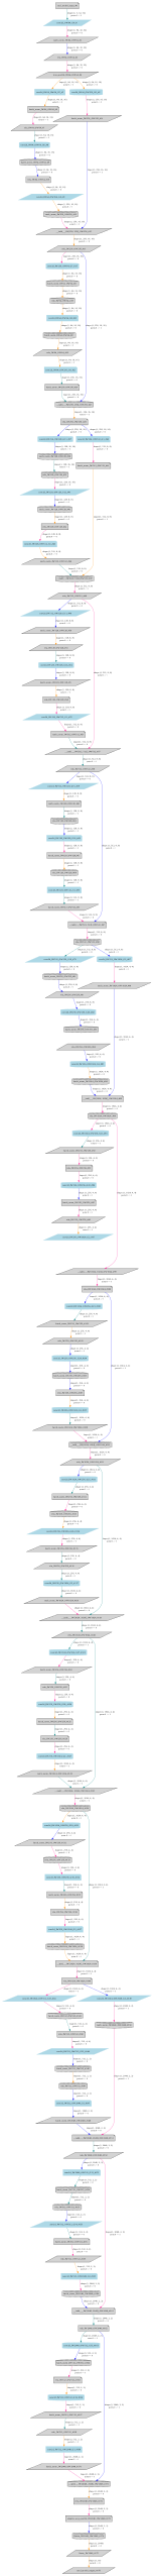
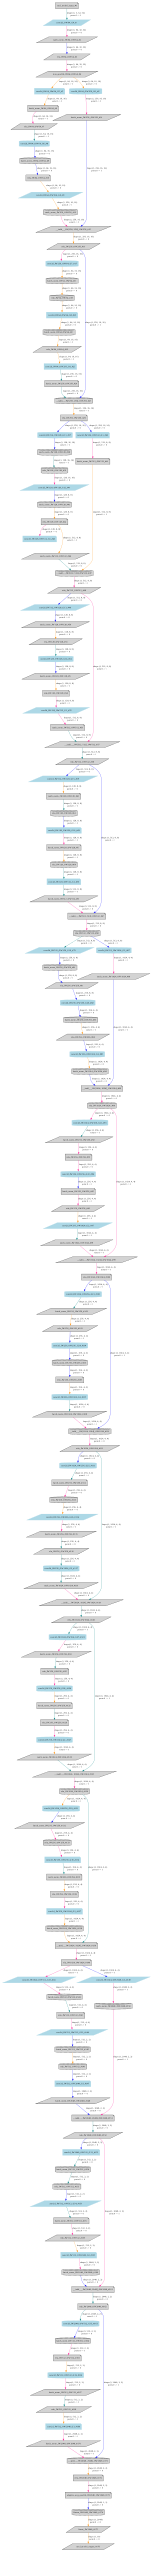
  strict digraph {
    fontname="Liberation Serif"
    node [fontname="Liberation Serif" shape=parallelogram style=filled type=conv2d]
    edge [color=deeppink fontname="Liberation Serif" style=solid]
    n1 [label="nncf_model_input_#0" shape=note type=nncf_model_input]
    n2 [color=lightblue label="conv2d_OW64_G4_#1"]
    n3 [label="batch_norm_IW64_OW64_#2" type=batch_norm]
    n4 [label="relu_IW64_OW64_#3" type=relu]
    n5 [label="max_pool2d_IW64_OW64_#4" type=max_pool2d]
    n6 [color=lightblue label="conv2d_IW64_OW64_G5_#5" shape=note]
    n7 [color=lightblue label="conv2d_IW64_OW256_G0_#13" shape=cylinder]
    n8 [label="batch_norm_IW64_OW64_#6" shape=note type=batch_norm]
    n9 [label="batch_norm_IW256_OW256_#14" type=batch_norm]
    n10 [label="relu_IW64_OW64_#7" type=relu]
    n11 [color=lightblue label="conv2d_IW64_OW64_G6_#8" shape=cylinder]
    n12 [label="batch_norm_IW64_OW64_#9" shape=cylinder type=batch_norm]
    n13 [label="relu_IW64_OW64_#10" shape=note type=relu]
    n14 [color=lightblue label="conv2d_IW64_OW256_G0_#11"]
    n15 [label="batch_norm_IW256_OW256_#12" shape=cylinder type=batch_norm]
    n16 [label="__iadd___IW[256, 256]_OW256_#15" type=__iadd__]
    n17 [label="relu_IW256_OW256_#16" type=relu]
    n18 [color=lightblue label="conv2d_IW256_OW64_G7_#17" shape=cylinder]
    n19 [label="__iadd___IW[256, 256]_OW256_#25" shape=cylinder type=__iadd__]
    n20 [label="batch_norm_IW64_OW64_#18" shape=cylinder type=batch_norm]
    n21 [label="relu_IW256_OW256_#26" shape=note type=relu]
    n22 [label="relu_IW64_OW64_#19" shape=cylinder type=relu]
    n23 [color=lightblue label="conv2d_IW64_OW64_G8_#20" shape=note]
    n24 [label="batch_norm_IW64_OW64_#21" shape=cylinder type=batch_norm]
    n25 [label="relu_IW64_OW64_#22" type=relu]
    n26 [color=lightblue label="conv2d_IW64_OW256_G0_#23" shape=note]
    n27 [label="batch_norm_IW256_OW256_#24" shape=note type=batch_norm]
    n28 [color=lightblue label="conv2d_IW256_OW128_G11_#37" shape=cylinder]
    n29 [color=lightblue label="conv2d_IW256_OW512_G1_#45" shape=note]
    n30 [label="batch_norm_IW128_OW128_#38" shape=cylinder type=batch_norm]
    n31 [label="batch_norm_IW512_OW512_#46" shape=note type=batch_norm]
    n32 [label="relu_IW128_OW128_#39" shape=cylinder type=relu]
    n33 [color=lightblue label="conv2d_IW128_OW128_G12_#40"]
    n34 [label="batch_norm_IW128_OW128_#41" shape=cylinder type=batch_norm]
    n35 [label="relu_IW128_OW128_#42" shape=note type=relu]
    n36 [color=lightblue label="conv2d_IW128_OW512_G1_#43" shape=note]
    n37 [label="batch_norm_IW512_OW512_#44" type=batch_norm]
    n38 [label="__iadd___IW[512, 512]_OW512_#47" shape=cylinder type=__iadd__]
    n39 [label="relu_IW512_OW512_#48" type=relu]
    n40 [color=lightblue label="conv2d_IW512_OW128_G13_#49"]
    n41 [label="__iadd___IW[512, 512]_OW512_#57" type=__iadd__]
    n42 [label="batch_norm_IW128_OW128_#50" type=batch_norm]
    n43 [label="relu_IW512_OW512_#58" type=relu]
    n44 [label="relu_IW128_OW128_#51" type=relu]
    n45 [color=lightblue label="conv2d_IW128_OW128_G14_#52" shape=cylinder]
    n46 [label="batch_norm_IW128_OW128_#53" type=batch_norm]
    n47 [label="relu_IW128_OW128_#54" shape=note type=relu]
    n48 [color=lightblue label="conv2d_IW128_OW512_G1_#55"]
    n49 [label="batch_norm_IW512_OW512_#56" shape=note type=batch_norm]
    n50 [color=lightblue label="conv2d_IW512_OW128_G15_#59"]
    n51 [label="__iadd___IW[512, 512]_OW512_#67" shape=note type=__iadd__]
    n52 [label="batch_norm_IW128_OW128_#60" shape=note type=batch_norm]
    n53 [label="relu_IW512_OW512_#68" shape=cylinder type=relu]
    n54 [label="relu_IW128_OW128_#61" shape=cylinder type=relu]
    n55 [color=lightblue label="conv2d_IW128_OW128_G16_#62" shape=note]
    n56 [label="batch_norm_IW128_OW128_#63" shape=note type=batch_norm]
    n57 [label="relu_IW128_OW128_#64" shape=cylinder type=relu]
    n58 [color=lightblue label="conv2d_IW128_OW512_G1_#65" shape=note]
    n59 [label="batch_norm_IW512_OW512_#66" type=batch_norm]
    n60 [color=lightblue label="conv2d_IW512_OW256_G19_#79"]
    n61 [color=lightblue label="conv2d_IW512_OW1024_G2_#87" shape=cylinder]
    n62 [label="batch_norm_IW256_OW256_#80" shape=cylinder type=batch_norm]
    n63 [label="batch_norm_IW1024_OW1024_#88" type=batch_norm]
    n64 [label="relu_IW256_OW256_#81" type=relu]
    n65 [color=lightblue label="conv2d_IW256_OW256_G20_#82" shape=cylinder]
    n66 [label="batch_norm_IW256_OW256_#83" shape=cylinder type=batch_norm]
    n67 [label="relu_IW256_OW256_#84" type=relu]
    n68 [color=lightblue label="conv2d_IW256_OW1024_G2_#85" shape=cylinder]
    n69 [label="batch_norm_IW1024_OW1024_#86" shape=cylinder type=batch_norm]
    n70 [label="__iadd___IW[1024, 1024]_OW1024_#89" shape=note type=__iadd__]
    n71 [label="relu_IW1024_OW1024_#90" shape=cylinder type=relu]
    n72 [color=lightblue label="conv2d_IW1024_OW256_G21_#91" shape=cylinder]
    n73 [label="__iadd___IW[1024, 1024]_OW1024_#99" type=__iadd__]
    n74 [label="batch_norm_IW256_OW256_#92" type=batch_norm]
    n75 [label="relu_IW1024_OW1024_#100" shape=note type=relu]
    n76 [label="relu_IW256_OW256_#93" shape=note type=relu]
    n77 [color=lightblue label="conv2d_IW256_OW256_G22_#94" shape=cylinder]
    n78 [label="batch_norm_IW256_OW256_#95" shape=note type=batch_norm]
    n79 [label="relu_IW256_OW256_#96" type=relu]
    n80 [color=lightblue label="conv2d_IW256_OW1024_G2_#97"]
+   n81 [label="batch_norm_IW1024_OW1024_#98" type=batch_norm]
    n82 [color=lightblue label="conv2d_IW1024_OW256_G23_#101" shape=cylinder]
    n83 [label="__iadd___IW[1024, 1024]_OW1024_#109" shape=cylinder type=__iadd__]
    n84 [label="batch_norm_IW256_OW256_#102" type=batch_norm]
    n85 [label="relu_IW1024_OW1024_#110" type=relu]
    n86 [label="relu_IW256_OW256_#103" type=relu]
    n87 [color=lightblue label="conv2d_IW256_OW256_G24_#104" shape=cylinder]
    n88 [label="batch_norm_IW256_OW256_#105" shape=cylinder type=batch_norm]
    n89 [label="relu_IW256_OW256_#106" shape=note type=relu]
    n90 [color=lightblue label="conv2d_IW256_OW1024_G2_#107" shape=cylinder]
    n91 [label="batch_norm_IW1024_OW1024_#108" type=batch_norm]
    n92 [color=lightblue label="conv2d_IW1024_OW256_G25_#111" shape=cylinder]
    n93 [label="__iadd___IW[1024, 1024]_OW1024_#119" type=__iadd__]
    n94 [label="batch_norm_IW256_OW256_#112" shape=note type=batch_norm]
    n95 [label="relu_IW1024_OW1024_#120" type=relu]
    n96 [label="relu_IW256_OW256_#113" shape=cylinder type=relu]
    n97 [color=lightblue label="conv2d_IW256_OW256_G26_#114"]
    n98 [label="batch_norm_IW256_OW256_#115" type=batch_norm]
    n99 [label="relu_IW256_OW256_#116" type=relu]
    n100 [color=lightblue label="conv2d_IW256_OW1024_G2_#117" shape=cylinder]
    n101 [label="batch_norm_IW1024_OW1024_#118" type=batch_norm]
    n102 [color=lightblue label="conv2d_IW1024_OW256_G27_#121" shape=cylinder]
    n103 [label="__iadd___IW[1024, 1024]_OW1024_#129" type=__iadd__]
    n104 [label="batch_norm_IW256_OW256_#122" type=batch_norm]
    n105 [label="relu_IW1024_OW1024_#130" shape=cylinder type=relu]
    n106 [label="relu_IW256_OW256_#123" shape=note type=relu]
    n107 [color=lightblue label="conv2d_IW256_OW256_G28_#124" shape=cylinder]
    n108 [label="batch_norm_IW256_OW256_#125" shape=note type=batch_norm]
    n109 [label="relu_IW256_OW256_#126" shape=note type=relu]
    n110 [color=lightblue label="conv2d_IW256_OW1024_G2_#127" shape=cylinder]
    n111 [label="batch_norm_IW1024_OW1024_#128" type=batch_norm]
    n112 [color=lightblue label="conv2d_IW1024_OW256_G29_#131" shape=cylinder]
    n113 [label="__iadd___IW[1024, 1024]_OW1024_#139" shape=note type=__iadd__]
    n114 [label="batch_norm_IW256_OW256_#132" type=batch_norm]
    n115 [label="relu_IW1024_OW1024_#140" shape=note type=relu]
    n116 [label="relu_IW256_OW256_#133" shape=cylinder type=relu]
    n117 [color=lightblue label="conv2d_IW256_OW256_G30_#134" shape=note]
    n118 [label="batch_norm_IW256_OW256_#135" shape=note type=batch_norm]
    n119 [label="relu_IW256_OW256_#136" shape=note type=relu]
    n120 [color=lightblue label="conv2d_IW256_OW1024_G2_#137" shape=note]
    n121 [label="batch_norm_IW1024_OW1024_#138" shape=cylinder type=batch_norm]
    n122 [color=lightblue label="conv2d_IW1024_OW512_G33_#141"]
    n123 [color=lightblue label="conv2d_IW1024_OW2048_G3_#149"]
    n124 [label="batch_norm_IW512_OW512_#142" shape=cylinder type=batch_norm]
    n125 [label="batch_norm_IW2048_OW2048_#150" shape=cylinder type=batch_norm]
    n126 [label="relu_IW512_OW512_#143" shape=note type=relu]
    n127 [color=lightblue label="conv2d_IW512_OW512_G32_#144"]
    n128 [label="batch_norm_IW512_OW512_#145" shape=cylinder type=batch_norm]
    n129 [label="relu_IW512_OW512_#146" shape=cylinder type=relu]
    n130 [color=lightblue label="conv2d_IW512_OW2048_G3_#147" shape=note]
    n131 [label="batch_norm_IW2048_OW2048_#148" type=batch_norm]
    n132 [label="__iadd___IW[2048, 2048]_OW2048_#151" shape=note type=__iadd__]
    n133 [label="relu_IW2048_OW2048_#152" type=relu]
    n134 [color=lightblue label="conv2d_IW2048_OW512_G33_#153" shape=note]
    n135 [label="__iadd___IW[2048, 2048]_OW2048_#161" shape=note type=__iadd__]
    n136 [label="batch_norm_IW512_OW512_#154" shape=cylinder type=batch_norm]
    n137 [label="relu_IW2048_OW2048_#162" shape=note type=relu]
    n138 [label="relu_IW512_OW512_#155" shape=cylinder type=relu]
    n139 [color=lightblue label="conv2d_IW512_OW512_G34_#156"]
    n140 [label="batch_norm_IW512_OW512_#157" shape=note type=batch_norm]
    n141 [label="relu_IW512_OW512_#158" type=relu]
    n142 [color=lightblue label="conv2d_IW512_OW2048_G3_#159" shape=note]
    n143 [label="batch_norm_IW2048_OW2048_#160" shape=cylinder type=batch_norm]
    n144 [color=lightblue label="conv2d_IW2048_OW512_G35_#163" shape=cylinder]
    n145 [label="__iadd___IW[2048, 2048]_OW2048_#171" shape=cylinder type=__iadd__]
    n146 [label="batch_norm_IW512_OW512_#164" shape=cylinder type=batch_norm]
    n147 [label="relu_IW2048_OW2048_#172" shape=note type=relu]
    n148 [label="relu_IW512_OW512_#165" shape=note type=relu]
    n149 [color=lightblue label="conv2d_IW512_OW512_G36_#166" shape=cylinder]
    n150 [label="batch_norm_IW512_OW512_#167" type=batch_norm]
    n151 [label="relu_IW512_OW512_#168" type=relu]
    n152 [color=lightblue label="conv2d_IW512_OW2048_G3_#169" shape=note]
    n153 [label="batch_norm_IW2048_OW2048_#170" type=batch_norm]
    n154 [label="adaptive_avg_pool2d_IW2048_OW2048_#173" shape=note type=adaptive_avg_pool2d]
    n155 [label="flatten_IW2048_OW2048_#174" shape=cylinder type=flatten]
    n156 [label="linear_IW2048_#175" type=linear]
    n157 [label="nncf_model_output_#176" type=nncf_model_output]
    n1 -> n2 [color=teal label="shape:(1, 3, 32, 32)\nports:0 -> 0"]
    n2 -> n3 [label="shape:(1, 64, 32, 32)\nports:0 -> 0"]
    n3 -> n4 [color=blue label="shape:(1, 64, 32, 32)\nports:0 -> 0"]
    n4 -> n5 [label="shape:(1, 64, 32, 32)\nports:0 -> 0"]
    n5 -> n6 [color=darkorange label="shape:(1, 64, 16, 16)\nports:0 -> 0"]
    n5 -> n7 [color=darkorange label="shape:(1, 64, 16, 16)\nports:0 -> 0"]
    n6 -> n8 [color=darkorange label="shape:(1, 64, 16, 16)\nports:0 -> 0"]
    n7 -> n9 [label="shape:(1, 256, 16, 16)\nports:0 -> 0"]
    n8 -> n10 [label="shape:(1, 64, 16, 16)\nports:0 -> 0"]
    n9 -> n16 [color=blue label="shape:(1, 256, 16, 16)\nports:0 -> 1"]
    n10 -> n11 [color=teal label="shape:(1, 64, 16, 16)\nports:0 -> 0"]
    n11 -> n12 [color=blue label="shape:(1, 64, 16, 16)\nports:0 -> 0"]
    n12 -> n13 [color=blue label="shape:(1, 64, 16, 16)\nports:0 -> 0"]
    n13 -> n14 [color=darkorange label="shape:(1, 64, 16, 16)\nports:0 -> 0"]
    n14 -> n15 [color=darkorange label="shape:(1, 256, 16, 16)\nports:0 -> 0"]
    n15 -> n16 [label="shape:(1, 256, 16, 16)\nports:0 -> 0"]
    n16 -> n17 [color=darkorange label="shape:(1, 256, 16, 16)\nports:0 -> 0"]
    n17 -> n18 [label="shape:(1, 256, 16, 16)\nports:0 -> 0"]
    n17 -> n19 [color=blue label="shape:(1, 256, 16, 16)\nports:0 -> 1"]
    n18 -> n20 [color=darkorange label="shape:(1, 64, 16, 16)\nports:0 -> 0"]
    n19 -> n21 [color=darkorange label="shape:(1, 256, 16, 16)\nports:0 -> 0"]
    n20 -> n22 [color=darkorange label="shape:(1, 64, 16, 16)\nports:0 -> 0"]
    n21 -> n28 [color=blue label="shape:(1, 256, 16, 16)\nports:0 -> 0"]
    n21 -> n29 [color=blue label="shape:(1, 256, 16, 16)\nports:0 -> 0"]
    n22 -> n23 [color=darkorange label="shape:(1, 64, 16, 16)\nports:0 -> 0"]
    n23 -> n24 [color=darkorange label="shape:(1, 64, 16, 16)\nports:0 -> 0"]
    n24 -> n25 [color=darkorange label="shape:(1, 64, 16, 16)\nports:0 -> 0"]
    n25 -> n26 [color=darkorange label="shape:(1, 64, 16, 16)\nports:0 -> 0"]
    n26 -> n27 [color=teal label="shape:(1, 256, 16, 16)\nports:0 -> 0"]
    n27 -> n19 [color=teal label="shape:(1, 256, 16, 16)\nports:0 -> 0"]
    n28 -> n30 [color=blue label="shape:(1, 128, 16, 16)\nports:0 -> 0"]
    n29 -> n31 [label="shape:(1, 512, 8, 8)\nports:0 -> 0"]
    n30 -> n32 [color=teal label="shape:(1, 128, 16, 16)\nports:0 -> 0"]
    n31 -> n38 [color=darkorange label="shape:(1, 512, 8, 8)\nports:0 -> 1"]
    n32 -> n33 [label="shape:(1, 128, 16, 16)\nports:0 -> 0"]
    n33 -> n34 [color=blue label="shape:(1, 128, 8, 8)\nports:0 -> 0"]
    n34 -> n35 [color=darkorange label="shape:(1, 128, 8, 8)\nports:0 -> 0"]
    n35 -> n36 [label="shape:(1, 128, 8, 8)\nports:0 -> 0"]
-   n36 -> n37 [color=darkorange label="shape:(1, 512, 8, 8)\nports:0 -> 0"]
+   n35 -> n37 [color=darkorange label="shape:(1, 512, 8, 8)\nports:0 -> 0"]
    n37 -> n38 [color=teal label="shape:(1, 512, 8, 8)\nports:0 -> 0"]
    n38 -> n39 [label="shape:(1, 512, 8, 8)\nports:0 -> 0"]
    n39 -> n40 [color=blue label="shape:(1, 512, 8, 8)\nports:0 -> 0"]
    n39 -> n41 [label="shape:(1, 512, 8, 8)\nports:0 -> 1"]
    n40 -> n42 [color=blue label="shape:(1, 128, 8, 8)\nports:0 -> 0"]
    n41 -> n43 [color=teal label="shape:(1, 512, 8, 8)\nports:0 -> 0"]
    n42 -> n44 [color=darkorange label="shape:(1, 128, 8, 8)\nports:0 -> 0"]
    n43 -> n50 [color=blue label="shape:(1, 512, 8, 8)\nports:0 -> 0"]
    n43 -> n51 [color=blue label="shape:(1, 512, 8, 8)\nports:0 -> 1"]
    n44 -> n45 [color=teal label="shape:(1, 128, 8, 8)\nports:0 -> 0"]
    n45 -> n46 [color=blue label="shape:(1, 128, 8, 8)\nports:0 -> 0"]
    n46 -> n47 [color=darkorange label="shape:(1, 128, 8, 8)\nports:0 -> 0"]
    n47 -> n48 [label="shape:(1, 128, 8, 8)\nports:0 -> 0"]
    n48 -> n49 [label="shape:(1, 512, 8, 8)\nports:0 -> 0"]
    n49 -> n41 [color=teal label="shape:(1, 512, 8, 8)\nports:0 -> 0"]
    n50 -> n52 [color=darkorange label="shape:(1, 128, 8, 8)\nports:0 -> 0"]
    n51 -> n53 [label="shape:(1, 512, 8, 8)\nports:0 -> 0"]
    n52 -> n54 [color=teal label="shape:(1, 128, 8, 8)\nports:0 -> 0"]
    n53 -> n60 [color=teal label="shape:(1, 512, 8, 8)\nports:0 -> 0"]
    n53 -> n61 [color=blue label="shape:(1, 512, 8, 8)\nports:0 -> 0"]
    n54 -> n55 [color=blue label="shape:(1, 128, 8, 8)\nports:0 -> 0"]
    n55 -> n56 [label="shape:(1, 128, 8, 8)\nports:0 -> 0"]
    n56 -> n57 [color=darkorange label="shape:(1, 128, 8, 8)\nports:0 -> 0"]
    n57 -> n58 [color=teal label="shape:(1, 128, 8, 8)\nports:0 -> 0"]
    n58 -> n59 [color=teal label="shape:(1, 512, 8, 8)\nports:0 -> 0"]
    n59 -> n51 [label="shape:(1, 512, 8, 8)\nports:0 -> 0"]
    n60 -> n62 [color=blue label="shape:(1, 256, 8, 8)\nports:0 -> 0"]
    n61 -> n63 [label="shape:(1, 1024, 4, 4)\nports:0 -> 0"]
    n62 -> n64 [color=blue label="shape:(1, 256, 8, 8)\nports:0 -> 0"]
    n63 -> n70 [color=blue label="shape:(1, 1024, 4, 4)\nports:0 -> 1"]
    n64 -> n65 [color=blue label="shape:(1, 256, 8, 8)\nports:0 -> 0"]
    n65 -> n66 [color=blue label="shape:(1, 256, 4, 4)\nports:0 -> 0"]
+   n66 -> n67 [color=darkorange label="shape:(1, 256, 4, 4)\nports:0 -> 0"]
    n67 -> n68 [color=blue label="shape:(1, 256, 4, 4)\nports:0 -> 0"]
    n68 -> n69 [color=darkorange label="shape:(1, 1024, 4, 4)\nports:0 -> 0"]
    n69 -> n70 [color=blue label="shape:(1, 1024, 4, 4)\nports:0 -> 0"]
    n70 -> n71 [label="shape:(1, 1024, 4, 4)\nports:0 -> 0"]
    n71 -> n72 [label="shape:(1, 1024, 4, 4)\nports:0 -> 0"]
    n71 -> n73 [label="shape:(1, 1024, 4, 4)\nports:0 -> 1"]
    n72 -> n74 [color=teal label="shape:(1, 256, 4, 4)\nports:0 -> 0"]
    n73 -> n75 [label="shape:(1, 1024, 4, 4)\nports:0 -> 0"]
    n74 -> n76 [label="shape:(1, 256, 4, 4)\nports:0 -> 0"]
    n75 -> n82 [color=blue label="shape:(1, 1024, 4, 4)\nports:0 -> 0"]
    n75 -> n83 [color=blue label="shape:(1, 1024, 4, 4)\nports:0 -> 1"]
    n76 -> n77 [label="shape:(1, 256, 4, 4)\nports:0 -> 0"]
    n77 -> n78 [color=blue label="shape:(1, 256, 4, 4)\nports:0 -> 0"]
    n78 -> n79 [label="shape:(1, 256, 4, 4)\nports:0 -> 0"]
    n79 -> n80 [color=darkorange label="shape:(1, 256, 4, 4)\nports:0 -> 0"]
+   n80 -> n81 [color=teal label="shape:(1, 1024, 4, 4)\nports:0 -> 0"]
+   n81 -> n73 [label="shape:(1, 1024, 4, 4)\nports:0 -> 0"]
    n82 -> n84 [color=teal label="shape:(1, 256, 4, 4)\nports:0 -> 0"]
    n83 -> n85 [label="shape:(1, 1024, 4, 4)\nports:0 -> 0"]
    n84 -> n86 [color=darkorange label="shape:(1, 256, 4, 4)\nports:0 -> 0"]
    n85 -> n92 [color=blue label="shape:(1, 1024, 4, 4)\nports:0 -> 0"]
    n85 -> n93 [color=teal label="shape:(1, 1024, 4, 4)\nports:0 -> 1"]
    n86 -> n87 [color=blue label="shape:(1, 256, 4, 4)\nports:0 -> 0"]
    n87 -> n88 [color=blue label="shape:(1, 256, 4, 4)\nports:0 -> 0"]
    n88 -> n89 [color=blue label="shape:(1, 256, 4, 4)\nports:0 -> 0"]
    n89 -> n90 [color=darkorange label="shape:(1, 256, 4, 4)\nports:0 -> 0"]
    n90 -> n91 [color=teal label="shape:(1, 1024, 4, 4)\nports:0 -> 0"]
    n91 -> n83 [label="shape:(1, 1024, 4, 4)\nports:0 -> 0"]
    n92 -> n94 [color=teal label="shape:(1, 256, 4, 4)\nports:0 -> 0"]
    n93 -> n95 [color=teal label="shape:(1, 1024, 4, 4)\nports:0 -> 0"]
    n94 -> n96 [label="shape:(1, 256, 4, 4)\nports:0 -> 0"]
    n95 -> n102 [color=teal label="shape:(1, 1024, 4, 4)\nports:0 -> 0"]
    n95 -> n103 [color=teal label="shape:(1, 1024, 4, 4)\nports:0 -> 1"]
    n96 -> n97 [color=darkorange label="shape:(1, 256, 4, 4)\nports:0 -> 0"]
    n97 -> n98 [label="shape:(1, 256, 4, 4)\nports:0 -> 0"]
    n98 -> n99 [color=teal label="shape:(1, 256, 4, 4)\nports:0 -> 0"]
    n99 -> n100 [color=teal label="shape:(1, 256, 4, 4)\nports:0 -> 0"]
    n100 -> n101 [color=teal label="shape:(1, 1024, 4, 4)\nports:0 -> 0"]
    n101 -> n93 [label="shape:(1, 1024, 4, 4)\nports:0 -> 0"]
    n102 -> n104 [label="shape:(1, 256, 4, 4)\nports:0 -> 0"]
    n103 -> n105 [label="shape:(1, 1024, 4, 4)\nports:0 -> 0"]
    n104 -> n106 [color=teal label="shape:(1, 256, 4, 4)\nports:0 -> 0"]
    n105 -> n112 [color=darkorange label="shape:(1, 1024, 4, 4)\nports:0 -> 0"]
    n105 -> n113 [color=teal label="shape:(1, 1024, 4, 4)\nports:0 -> 1"]
    n106 -> n107 [label="shape:(1, 256, 4, 4)\nports:0 -> 0"]
    n107 -> n108 [color=darkorange label="shape:(1, 256, 4, 4)\nports:0 -> 0"]
    n108 -> n109 [color=teal label="shape:(1, 256, 4, 4)\nports:0 -> 0"]
    n109 -> n110 [label="shape:(1, 256, 4, 4)\nports:0 -> 0"]
    n110 -> n111 [color=darkorange label="shape:(1, 1024, 4, 4)\nports:0 -> 0"]
    n111 -> n103 [color=teal label="shape:(1, 1024, 4, 4)\nports:0 -> 0"]
    n112 -> n114 [color=blue label="shape:(1, 256, 4, 4)\nports:0 -> 0"]
    n113 -> n115 [label="shape:(1, 1024, 4, 4)\nports:0 -> 0"]
    n114 -> n116 [label="shape:(1, 256, 4, 4)\nports:0 -> 0"]
    n115 -> n122 [label="shape:(1, 1024, 4, 4)\nports:0 -> 0"]
    n115 -> n123 [color=blue label="shape:(1, 1024, 4, 4)\nports:0 -> 0"]
    n116 -> n117 [label="shape:(1, 256, 4, 4)\nports:0 -> 0"]
    n117 -> n118 [color=teal label="shape:(1, 256, 4, 4)\nports:0 -> 0"]
    n118 -> n119 [color=darkorange label="shape:(1, 256, 4, 4)\nports:0 -> 0"]
    n119 -> n120 [label="shape:(1, 256, 4, 4)\nports:0 -> 0"]
    n120 -> n121 [color=darkorange label="shape:(1, 1024, 4, 4)\nports:0 -> 0"]
    n121 -> n113 [color=darkorange label="shape:(1, 1024, 4, 4)\nports:0 -> 0"]
    n122 -> n124 [label="shape:(1, 512, 4, 4)\nports:0 -> 0"]
    n123 -> n125 [label="shape:(1, 2048, 2, 2)\nports:0 -> 0"]
    n124 -> n126 [color=teal label="shape:(1, 512, 4, 4)\nports:0 -> 0"]
    n125 -> n132 [label="shape:(1, 2048, 2, 2)\nports:0 -> 1"]
    n126 -> n127 [label="shape:(1, 512, 4, 4)\nports:0 -> 0"]
    n127 -> n128 [color=blue label="shape:(1, 512, 2, 2)\nports:0 -> 0"]
    n128 -> n129 [color=darkorange label="shape:(1, 512, 2, 2)\nports:0 -> 0"]
    n129 -> n130 [color=blue label="shape:(1, 512, 2, 2)\nports:0 -> 0"]
    n130 -> n131 [color=blue label="shape:(1, 2048, 2, 2)\nports:0 -> 0"]
    n131 -> n132 [color=blue label="shape:(1, 2048, 2, 2)\nports:0 -> 0"]
    n132 -> n133 [color=teal label="shape:(1, 2048, 2, 2)\nports:0 -> 0"]
    n133 -> n134 [color=blue label="shape:(1, 2048, 2, 2)\nports:0 -> 0"]
    n133 -> n135 [label="shape:(1, 2048, 2, 2)\nports:0 -> 1"]
    n134 -> n136 [color=teal label="shape:(1, 512, 2, 2)\nports:0 -> 0"]
    n135 -> n137 [color=teal label="shape:(1, 2048, 2, 2)\nports:0 -> 0"]
    n136 -> n138 [color=teal label="shape:(1, 512, 2, 2)\nports:0 -> 0"]
    n137 -> n144 [color=teal label="shape:(1, 2048, 2, 2)\nports:0 -> 0"]
    n137 -> n145 [color=blue label="shape:(1, 2048, 2, 2)\nports:0 -> 1"]
    n138 -> n139 [color=blue label="shape:(1, 512, 2, 2)\nports:0 -> 0"]
    n139 -> n140 [color=teal label="shape:(1, 512, 2, 2)\nports:0 -> 0"]
    n140 -> n141 [label="shape:(1, 512, 2, 2)\nports:0 -> 0"]
    n141 -> n142 [color=darkorange label="shape:(1, 512, 2, 2)\nports:0 -> 0"]
    n142 -> n143 [label="shape:(1, 2048, 2, 2)\nports:0 -> 0"]
    n143 -> n135 [color=blue label="shape:(1, 2048, 2, 2)\nports:0 -> 0"]
    n144 -> n146 [color=blue label="shape:(1, 512, 2, 2)\nports:0 -> 0"]
    n145 -> n147 [color=darkorange label="shape:(1, 2048, 2, 2)\nports:0 -> 0"]
    n146 -> n148 [label="shape:(1, 512, 2, 2)\nports:0 -> 0"]
    n147 -> n154 [label="shape:(1, 2048, 2, 2)\nports:0 -> 0"]
    n148 -> n149 [color=darkorange label="shape:(1, 512, 2, 2)\nports:0 -> 0"]
    n149 -> n150 [label="shape:(1, 512, 2, 2)\nports:0 -> 0"]
    n150 -> n151 [color=teal label="shape:(1, 512, 2, 2)\nports:0 -> 0"]
    n151 -> n152 [color=darkorange label="shape:(1, 512, 2, 2)\nports:0 -> 0"]
    n152 -> n153 [label="shape:(1, 2048, 2, 2)\nports:0 -> 0"]
    n153 -> n145 [label="shape:(1, 2048, 2, 2)\nports:0 -> 0"]
    n154 -> n155 [color=blue label="shape:(1, 2048, 1, 1)\nports:0 -> 0"]
    n155 -> n156 [color=darkorange label="shape:(1, 2048)\nports:0 -> 0"]
    n156 -> n157 [color=darkorange label="shape:(1, 10)\nports:0 -> 0"]
  }
